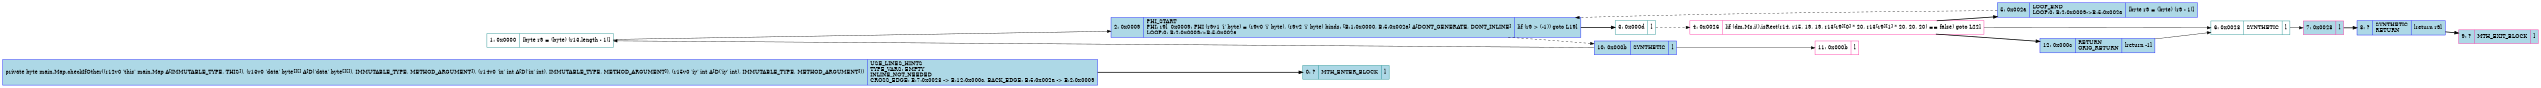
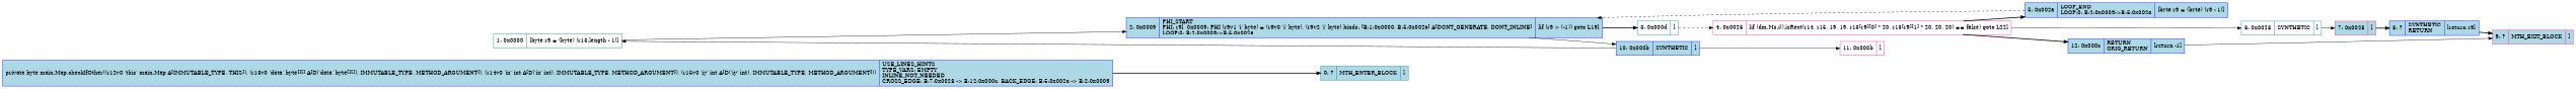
  digraph {
    rankdir=LR
    node [color=blue fillcolor=lightblue shape=record style=filled]
    edge [style=solid]
    n1 [color=teal label="{0\:\ ?|MTH_ENTER_BLOCK\l|l}"]
    n2 [color=teal fillcolor=white label="{1\:\ 0x0000|lbyte r9 = (byte) (r13.length \- 1)l}"]
    n3 [label="{2\:\ 0x0009|PHI_START\lPHI: r9l  0x0009: PHI (r9v1 'i' byte) = (r9v0 'i' byte), (r9v2 'i' byte) binds: [B:1:0x0000, B:5:0x002a] A[DONT_GENERATE, DONT_INLINE]\lLOOP:0: B:2:0x0009\-\>B:5:0x002a\l|lif (r9 \> (\-1)) goto L19l}"]
    n4 [color=teal fillcolor=white label="{3\:\ 0x000d|l}"]
    n5 [label="{10\:\ 0x000b|SYNTHETIC\l|l}"]
    n6 [color=deeppink fillcolor=white label="{4\:\ 0x0026|lif (dm.Ms.i().isRect(r14, r15, 19, 19, r13[r9][0] * 20, r13[r9][1] * 20, 20, 20) == false) goto L22l}"]
    n7 [color=deeppink fillcolor=white label="{11\:\ 0x000b|l}"]
    n8 [label="{5\:\ 0x002a|LOOP_END\lLOOP:0: B:2:0x0009\-\>B:5:0x002a\l|lbyte r9 = (byte) (r9 \- 1)l}"]
    n9 [color=teal fillcolor=white label="{6\:\ 0x0028|SYNTHETIC\l|l}"]
    n10 [label="{12\:\ 0x000c|RETURN\lORIG_RETURN\l|lreturn \-1l}"]
    n11 [color=deeppink label="{7\:\ 0x0028|l}"]
    n12 [label="{8\:\ ?|SYNTHETIC\lRETURN\l|lreturn r9l}"]
    n13 [color=deeppink label="{9\:\ ?|MTH_EXIT_BLOCK\l|l}"]
    n14 [label="{private byte main.Map.checkIfOther((r12v0 'this' main.Map A[IMMUTABLE_TYPE, THIS]), (r13v0 'data' byte[][] A[D('data' byte[][]), IMMUTABLE_TYPE, METHOD_ARGUMENT]), (r14v0 'ix' int A[D('ix' int), IMMUTABLE_TYPE, METHOD_ARGUMENT]), (r15v0 'iy' int A[D('iy' int), IMMUTABLE_TYPE, METHOD_ARGUMENT]))  | USE_LINES_HINTS\lTYPE_VARS: EMPTY\lINLINE_NOT_NEEDED\lCROSS_EDGE: B:7:0x0028 \-\> B:12:0x000c, BACK_EDGE: B:5:0x002a \-\> B:2:0x0009\l}"]
    n2 -> n3
    n3 -> n4 [style=bold]
-   n3 -> n5 [style=dashed]
+   n3 -> n5
    n4 -> n6 [style=dashed]
    n5 -> n2
    n5 -> n7
    n6 -> n8 [style=bold]
    n6 -> n9
    n6 -> n10 [style=bold]
    n8 -> n3 [style=dashed]
    n9 -> n11
-   n10 -> n9
+   n10 -> n13
    n11 -> n12 [style=bold]
    n12 -> n13 [style=bold]
    n14 -> n1 [style=bold]
  }
